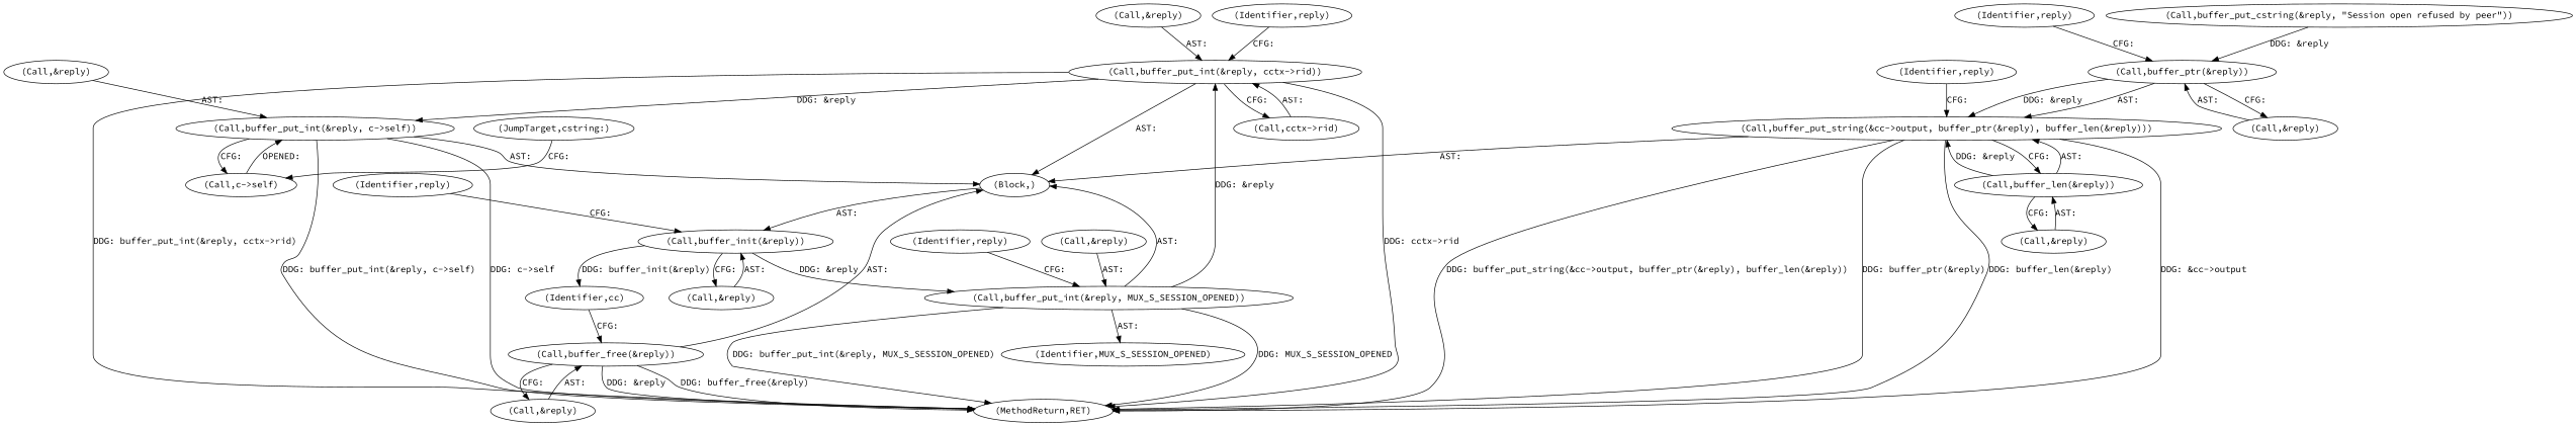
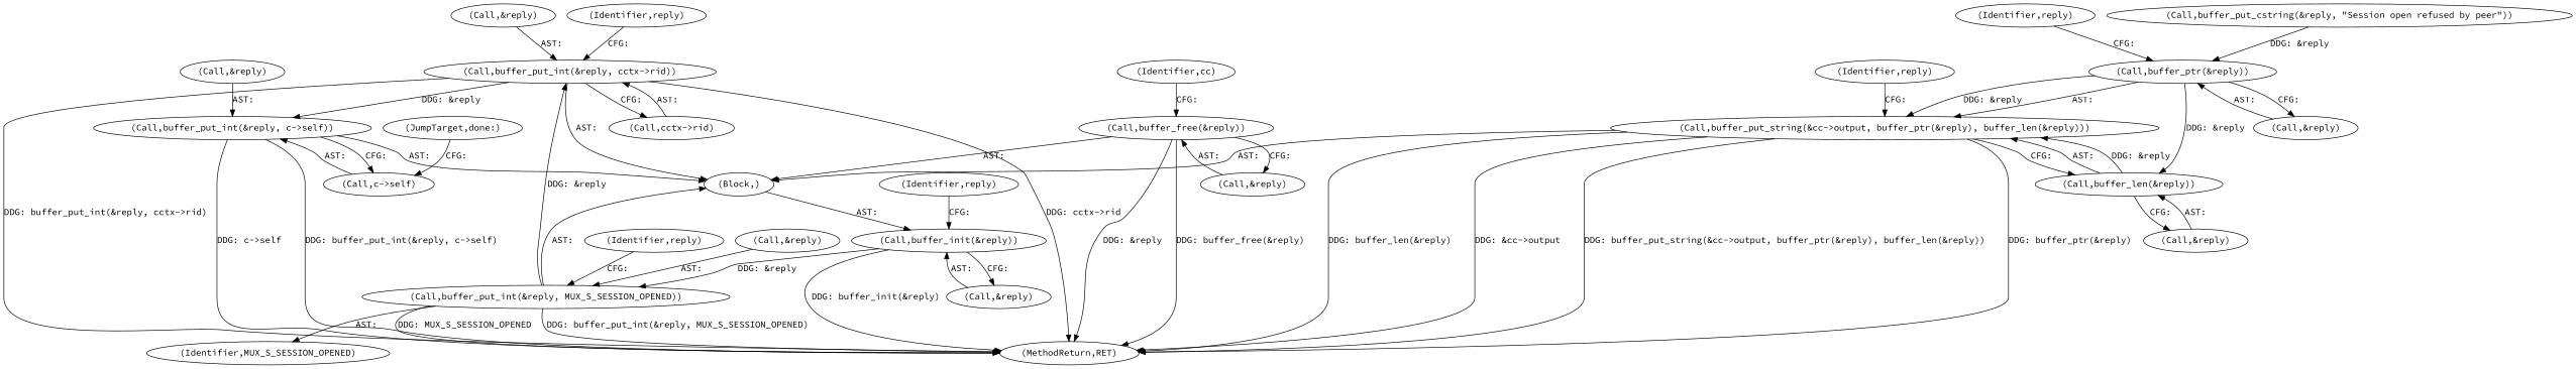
  digraph {
    fontname="Source Code Pro"
    node [fontname="Source Code Pro"]
    edge [fontname="Source Code Pro"]
    n1 [label="(Call,buffer_put_int(&reply, cctx->rid))"]
    n2 [label="(Call,buffer_put_int(&reply, c->self))"]
    n3 [label="(MethodReturn,RET)"]
    n4 [label="(Block,)"]
    n5 [label="(Call,cctx->rid)"]
    n6 [label="(Call,c->self)"]
    n7 [label="(Call,buffer_init(&reply))"]
    n8 [label="(Call,buffer_put_int(&reply, MUX_S_SESSION_OPENED))"]
    n9 [label="(Identifier,MUX_S_SESSION_OPENED)"]
    n10 [label="(Call,&reply)"]
    n11 [label="(Call,buffer_ptr(&reply))"]
    n12 [label="(Call,buffer_put_string(&cc->output, buffer_ptr(&reply), buffer_len(&reply)))"]
    n13 [label="(Call,buffer_len(&reply))"]
    n14 [label="(Call,&reply)"]
    n15 [label="(Call,&reply)"]
    n16 [label="(Call,buffer_free(&reply))"]
    n17 [label="(Call,&reply)"]
-   n18 [label="(JumpTarget,cstring:)"]
+   n18 [label="(JumpTarget,done:)"]
    n19 [label="(Identifier,reply)"]
    n20 [label="(Call,&reply)"]
    n21 [label="(Identifier,reply)"]
    n22 [label="(Call,buffer_put_cstring(&reply, \"Session open refused by peer\"))"]
    n23 [label="(Identifier,reply)"]
    n24 [label="(Call,&reply)"]
    n25 [label="(Identifier,reply)"]
    n26 [label="(Call,&reply)"]
    n27 [label="(Identifier,cc)"]
    n28 [label="(Identifier,reply)"]
    n1 -> n2 [label="DDG: &reply"]
    n1 -> n3 [label="DDG: cctx->rid"]
    n1 -> n3 [label="DDG: buffer_put_int(&reply, cctx->rid)"]
    n1 -> n4 [label="AST: "]
    n1 -> n5 [label="CFG: "]
    n2 -> n3 [label="DDG: c->self"]
    n2 -> n3 [label="DDG: buffer_put_int(&reply, c->self)"]
    n2 -> n4 [label="AST: "]
    n2 -> n6 [label="CFG: "]
    n4 -> n7 [label="AST: "]
    n5 -> n1 [label="AST: "]
-   n6 -> n2 [label="OPENED: "]
-   n7 -> n27 [label="DDG: buffer_init(&reply)"]
+   n6 -> n2 [label="AST: "]
+   n7 -> n3 [label="DDG: buffer_init(&reply)"]
    n7 -> n8 [label="DDG: &reply"]
    n7 -> n10 [label="CFG: "]
    n8 -> n1 [label="DDG: &reply"]
    n8 -> n3 [label="DDG: MUX_S_SESSION_OPENED"]
    n8 -> n3 [label="DDG: buffer_put_int(&reply, MUX_S_SESSION_OPENED)"]
    n8 -> n4 [label="AST: "]
    n8 -> n9 [label="AST: "]
    n10 -> n7 [label="AST: "]
    n11 -> n12 [label="AST: "]
    n11 -> n12 [label="DDG: &reply"]
+   n11 -> n13 [label="DDG: &reply"]
    n11 -> n14 [label="CFG: "]
    n12 -> n3 [label="DDG: buffer_len(&reply)"]
    n12 -> n3 [label="DDG: &cc->output"]
    n12 -> n3 [label="DDG: buffer_put_string(&cc->output, buffer_ptr(&reply), buffer_len(&reply))"]
    n12 -> n3 [label="DDG: buffer_ptr(&reply)"]
    n12 -> n4 [label="AST: "]
    n12 -> n13 [label="CFG: "]
    n13 -> n12 [label="AST: "]
    n13 -> n12 [label="DDG: &reply"]
    n13 -> n15 [label="CFG: "]
    n14 -> n11 [label="AST: "]
    n15 -> n13 [label="AST: "]
    n16 -> n3 [label="DDG: &reply"]
    n16 -> n3 [label="DDG: buffer_free(&reply)"]
    n16 -> n4 [label="AST: "]
    n16 -> n17 [label="CFG: "]
    n17 -> n16 [label="AST: "]
    n18 -> n6 [label="CFG: "]
    n19 -> n8 [label="CFG: "]
    n20 -> n8 [label="AST: "]
    n21 -> n11 [label="CFG: "]
    n22 -> n11 [label="DDG: &reply"]
    n23 -> n7 [label="CFG: "]
    n24 -> n1 [label="AST: "]
    n25 -> n12 [label="CFG: "]
    n26 -> n2 [label="AST: "]
    n27 -> n16 [label="CFG: "]
    n28 -> n1 [label="CFG: "]
  }
